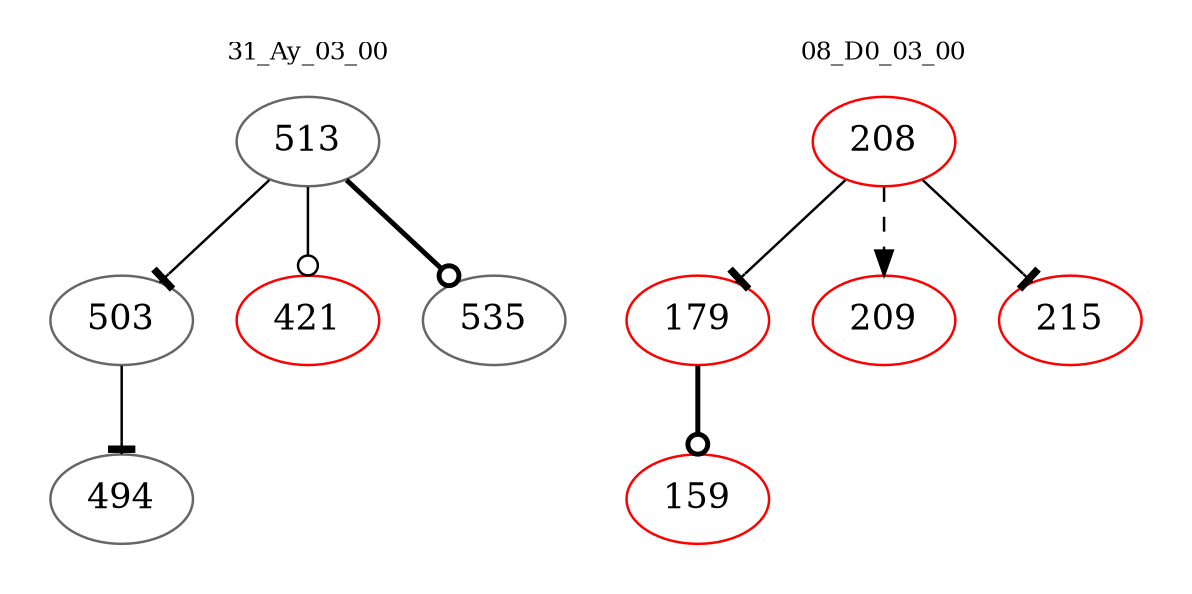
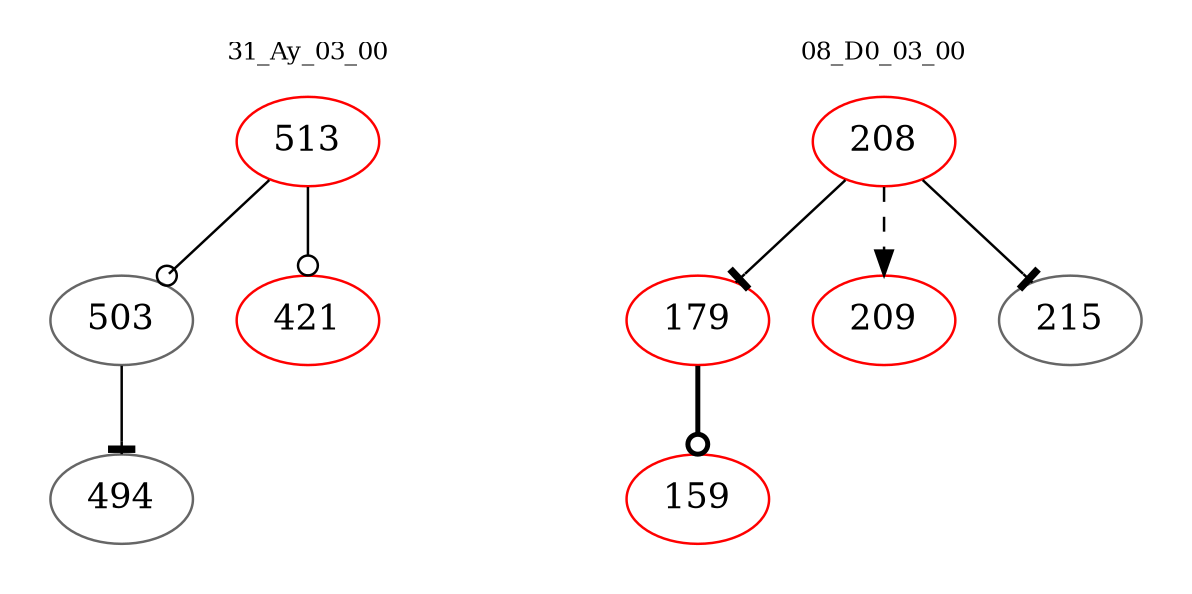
  digraph {
    node [color=red]
    edge [arrowhead=tee color=black style=solid]
-   n1 [color=gray40 label=513]
+   n1 [label=513]
    n2 [color=gray40 label=503]
    n3 [label=421]
-   n4 [color=gray40 label=535]
    n5 [color=gray40 label=494]
    n6 [label=208]
    n7 [label=179]
    n8 [label=209]
-   n9 [label=215]
+   n9 [color=gray40 label=215]
    n10 [label=159]
    subgraph cluster_1 {
      color=white
      fontsize=10
      label="31_Ay_03_00"
      n1
      n2
      n3
-     n4
      n5
    }
    subgraph cluster_2 {
      color=white
      fontsize=10
      label="08_D0_03_00"
      n6
      n7
      n8
      n9
      n10
    }
-   n1 -> n2
+   n1 -> n2 [arrowhead=odot]
    n1 -> n3 [arrowhead=odot]
-   n1 -> n4 [arrowhead=odot style=bold]
    n2 -> n5
    n6 -> n7
    n6 -> n8 [arrowhead=normal style=dashed]
    n6 -> n9
    n7 -> n10 [arrowhead=odot style=bold]
  }
